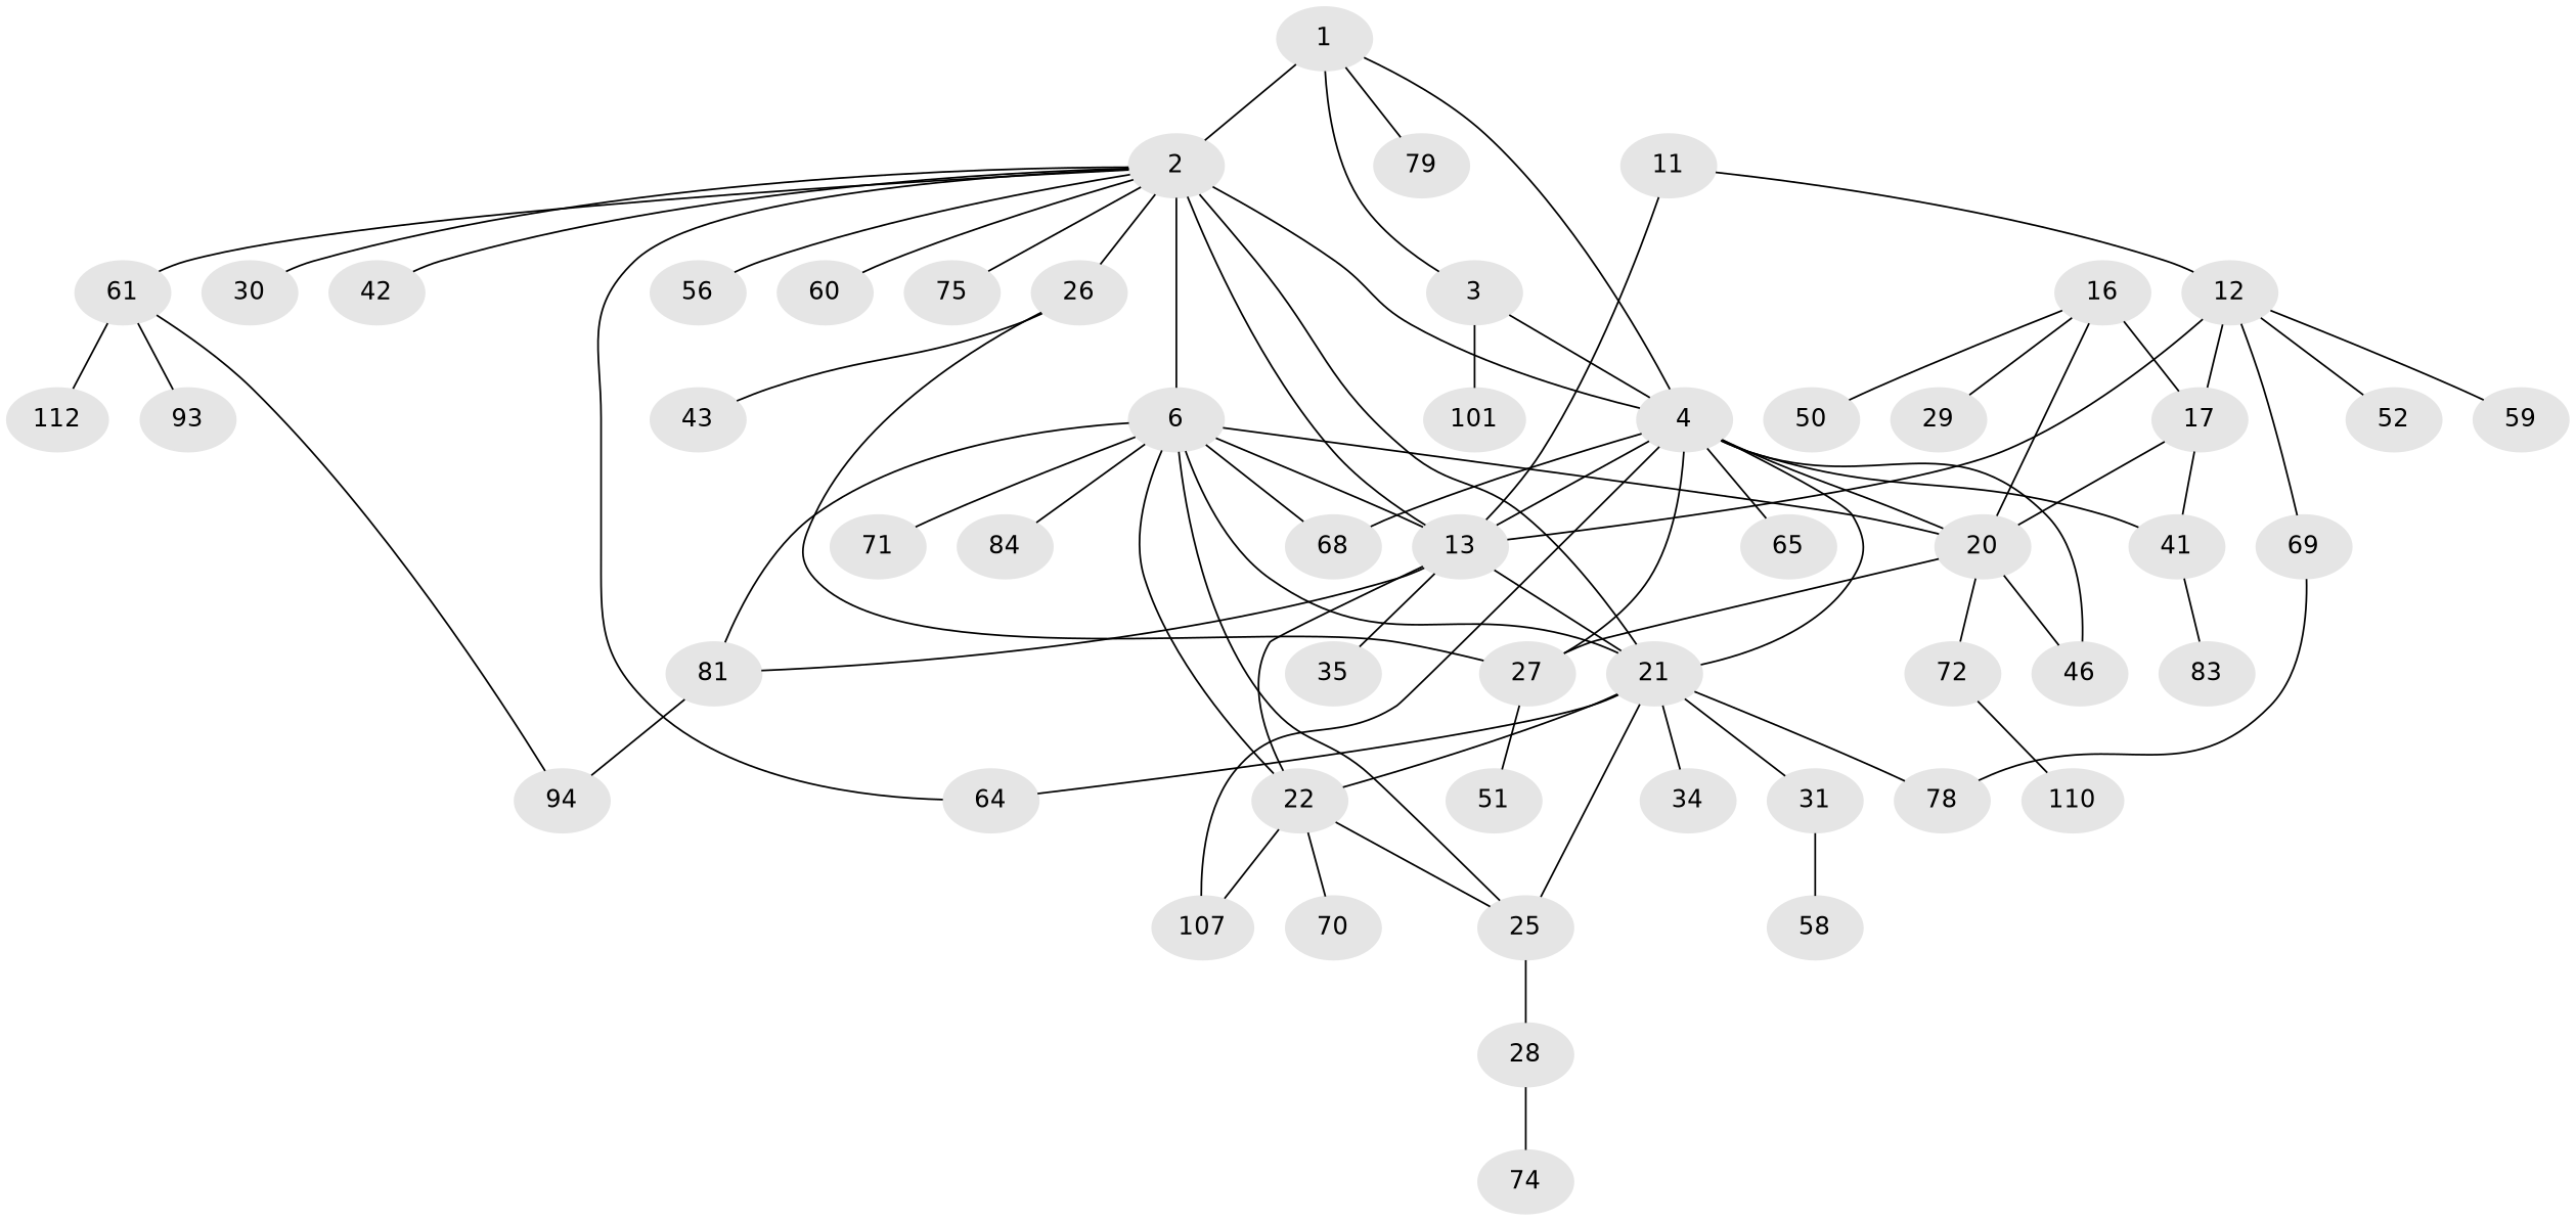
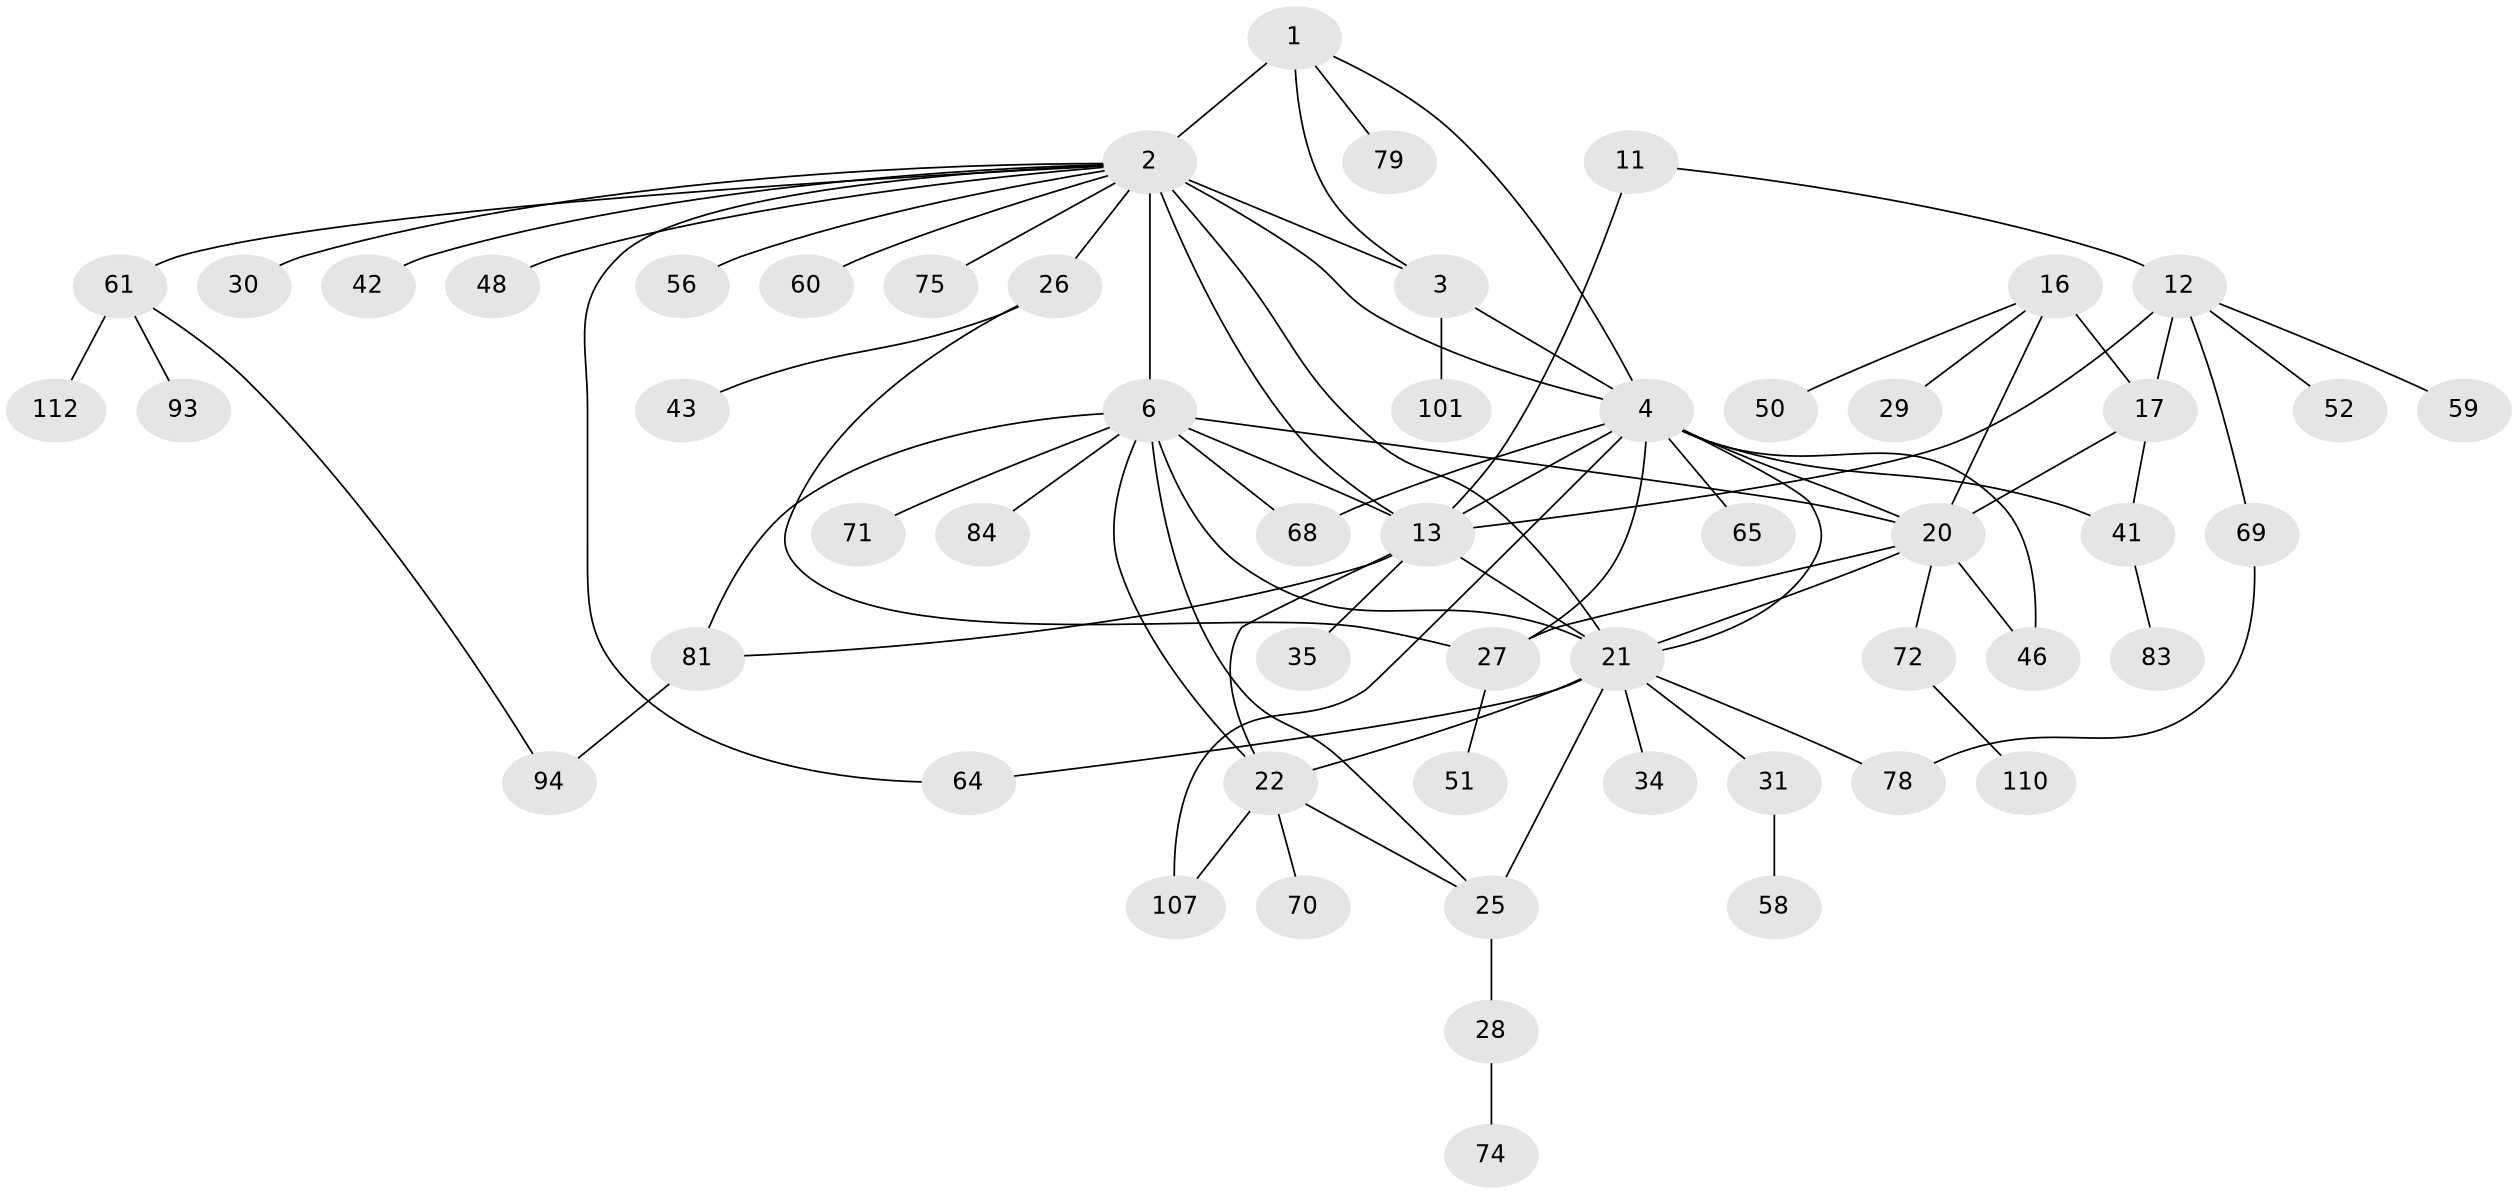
  graph {
    fontname="DejaVu Sans"
    node [color=gray90 fontname="DejaVu Sans" style=filled]
    edge [fontname="DejaVu Sans"]
    2 [super="+5+95+111+9"]
    3
    4
    6 [super="+7+10"]
    13 [super="+66+14+62+86"]
    21 [super="+23+57"]
    26 [super="+37"]
    30
    42 [super="+45"]
+   48
    56
    60
    61
    64 [super="+77"]
    75
    1
    79
    101
    20 [super="+82+40+49+100"]
    27 [super="+33"]
    41
    46
    65
    68
    107
    22
    25 [super="+80+103"]
    71
    81
    84
    35
    31 [super="+32+105"]
    34
    78
    43 [super="+53+87"]
    93
    94
    112
    11 [super="+89+76+54"]
    12 [super="+47"]
    72
    51
    83
    70
    28
    17 [super="+73+39+19"]
    52 [super="+67"]
    59 [super="+63"]
    69
    16 [super="+18"]
    29
    50 [super="+102"]
    110
    58
    74
+   2 -- 3 [weight=2]
    2 -- 4 [weight=2]
    2 -- 6 [weight=4]
    2 -- 13
    2 -- 21 [weight=2]
    2 -- 26
    2 -- 30
    2 -- 42
+   2 -- 48
    2 -- 56
    2 -- 60
    2 -- 61
    2 -- 64
    2 -- 75
    3 -- 4
    3 -- 101
    4 -- 13
    4 -- 21
    4 -- 20
    4 -- 27
    4 -- 41
    4 -- 46
    4 -- 65
    4 -- 68
    4 -- 107
    6 -- 13
    6 -- 21 [weight=2]
    6 -- 20
    6 -- 68
    6 -- 22
    6 -- 25
    6 -- 71
    6 -- 81
    6 -- 84
    13 -- 21
    13 -- 22
    13 -- 81
    13 -- 35
    21 -- 64
    21 -- 22 [weight=2]
    21 -- 25 [weight=2]
    21 -- 31
    21 -- 34
    21 -- 78
    26 -- 27
    26 -- 43
    61 -- 93
    61 -- 94
    61 -- 112
    1 -- 2 [weight=2]
    1 -- 3
    1 -- 4
    1 -- 79
+   20 -- 21
    20 -- 27
    20 -- 46
    20 -- 72
    27 -- 51
    41 -- 83
    22 -- 107
    22 -- 25
    22 -- 70
    25 -- 28
    81 -- 94
    31 -- 58
    11 -- 13 [weight=3]
    11 -- 12
    12 -- 13 [weight=3]
    12 -- 17
    12 -- 52
    12 -- 59
    12 -- 69
    72 -- 110
    28 -- 74
    17 -- 20 [weight=2]
    17 -- 41
    69 -- 78
    16 -- 20 [weight=2]
    16 -- 17 [weight=4]
    16 -- 29
    16 -- 50
  }
